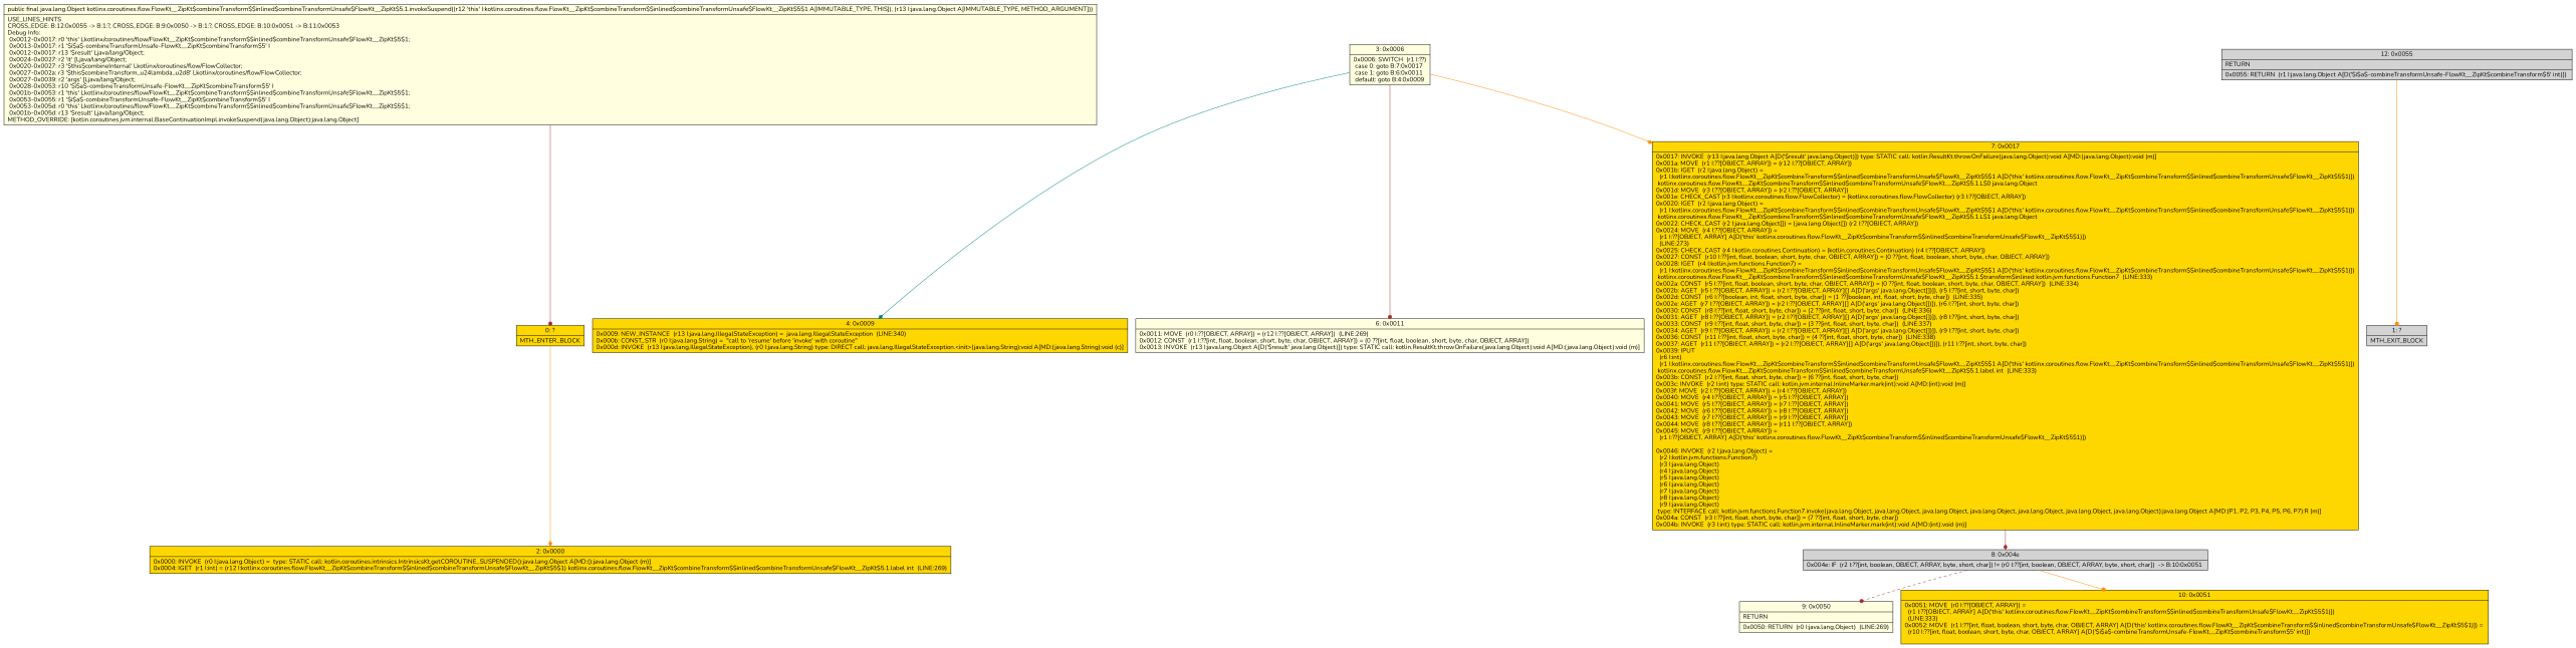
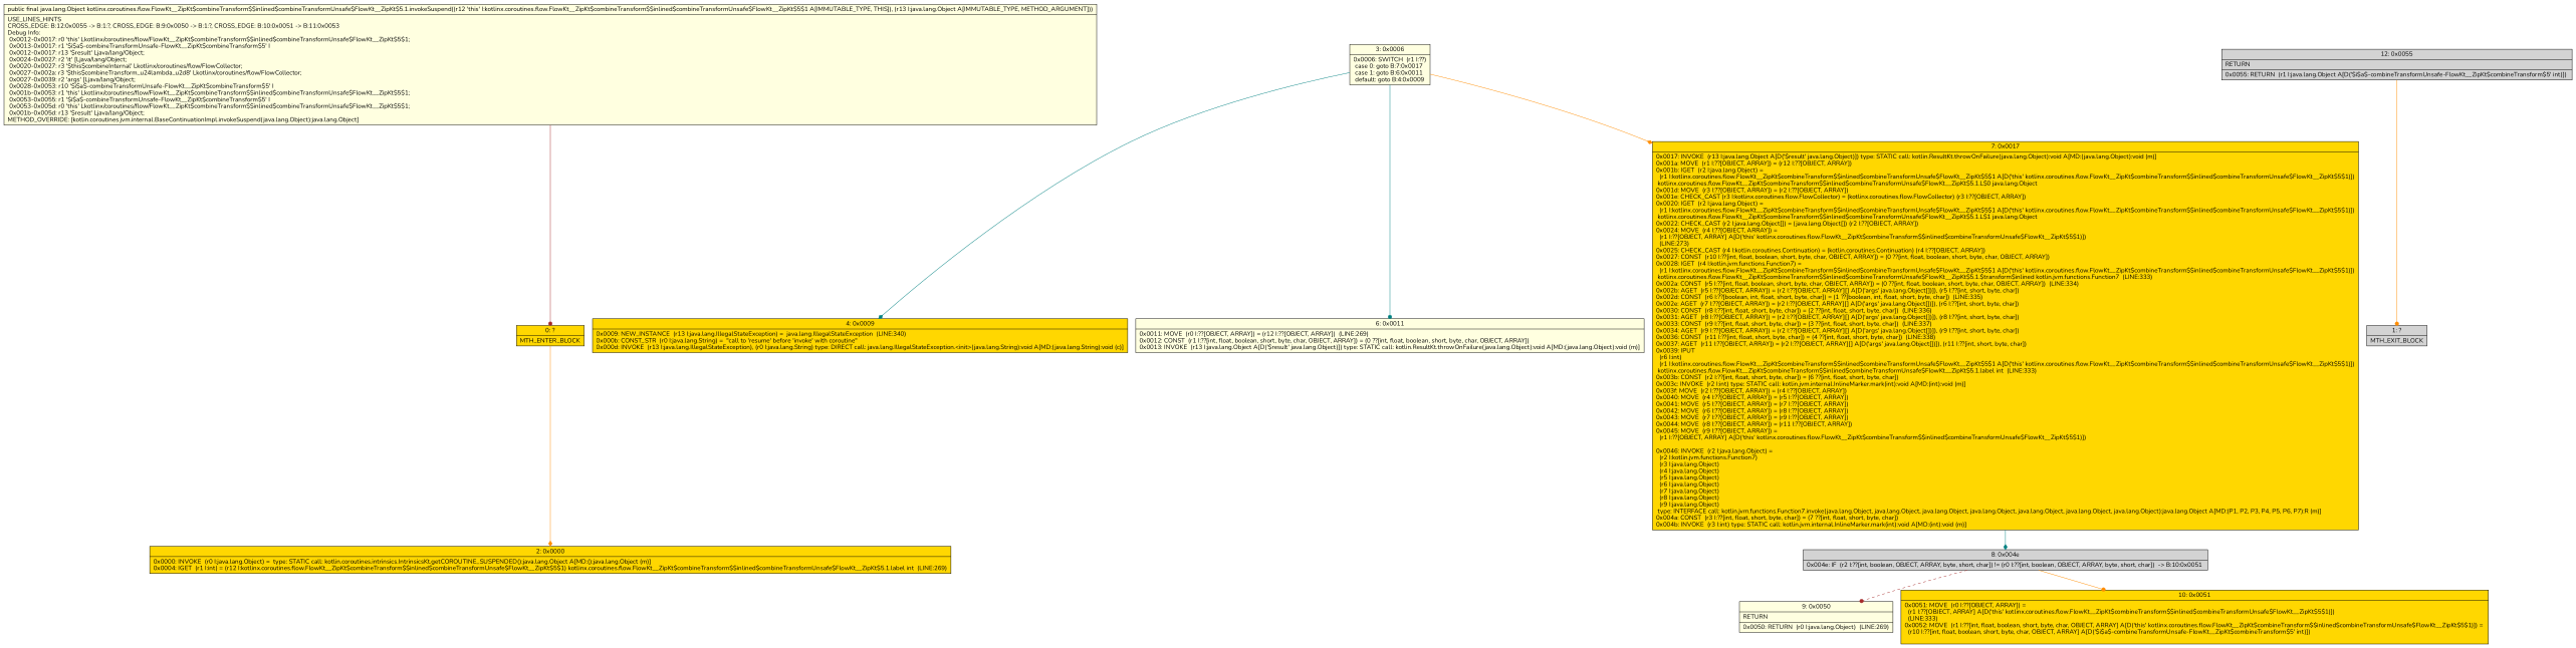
  digraph {
    fontname=Nunito
    node [fillcolor=gold fontname=Nunito shape=record style=filled]
    edge [arrowhead=dot color=darkorange fontname=Nunito]
    n1 [label="{0\:\ ?|MTH_ENTER_BLOCK\l}"]
    n2 [label="{2\:\ 0x0000|0x0000: INVOKE  (r0 I:java.lang.Object) =  type: STATIC call: kotlin.coroutines.intrinsics.IntrinsicsKt.getCOROUTINE_SUSPENDED():java.lang.Object A[MD:():java.lang.Object (m)]\l0x0004: IGET  (r1 I:int) = (r12 I:kotlinx.coroutines.flow.FlowKt__ZipKt$combineTransform$$inlined$combineTransformUnsafe$FlowKt__ZipKt$5$1) kotlinx.coroutines.flow.FlowKt__ZipKt$combineTransform$$inlined$combineTransformUnsafe$FlowKt__ZipKt$5.1.label int  (LINE:269)\l}"]
    n3 [fillcolor=lightyellow label="{3\:\ 0x0006|0x0006: SWITCH  (r1 I:??)\l case 0: goto B:7:0x0017\l case 1: goto B:6:0x0011\l default: goto B:4:0x0009 \l}"]
    n4 [label="{4\:\ 0x0009|0x0009: NEW_INSTANCE  (r13 I:java.lang.IllegalStateException) =  java.lang.IllegalStateException  (LINE:340)\l0x000b: CONST_STR  (r0 I:java.lang.String) =  \"call to 'resume' before 'invoke' with coroutine\" \l0x000d: INVOKE  (r13 I:java.lang.IllegalStateException), (r0 I:java.lang.String) type: DIRECT call: java.lang.IllegalStateException.\<init\>(java.lang.String):void A[MD:(java.lang.String):void (c)]\l}"]
    n5 [fillcolor=lightyellow label="{6\:\ 0x0011|0x0011: MOVE  (r0 I:??[OBJECT, ARRAY]) = (r12 I:??[OBJECT, ARRAY])  (LINE:269)\l0x0012: CONST  (r1 I:??[int, float, boolean, short, byte, char, OBJECT, ARRAY]) = (0 ??[int, float, boolean, short, byte, char, OBJECT, ARRAY]) \l0x0013: INVOKE  (r13 I:java.lang.Object A[D('$result' java.lang.Object)]) type: STATIC call: kotlin.ResultKt.throwOnFailure(java.lang.Object):void A[MD:(java.lang.Object):void (m)]\l}"]
    n6 [label="{7\:\ 0x0017|0x0017: INVOKE  (r13 I:java.lang.Object A[D('$result' java.lang.Object)]) type: STATIC call: kotlin.ResultKt.throwOnFailure(java.lang.Object):void A[MD:(java.lang.Object):void (m)]\l0x001a: MOVE  (r1 I:??[OBJECT, ARRAY]) = (r12 I:??[OBJECT, ARRAY]) \l0x001b: IGET  (r2 I:java.lang.Object) = \l  (r1 I:kotlinx.coroutines.flow.FlowKt__ZipKt$combineTransform$$inlined$combineTransformUnsafe$FlowKt__ZipKt$5$1 A[D('this' kotlinx.coroutines.flow.FlowKt__ZipKt$combineTransform$$inlined$combineTransformUnsafe$FlowKt__ZipKt$5$1)])\l kotlinx.coroutines.flow.FlowKt__ZipKt$combineTransform$$inlined$combineTransformUnsafe$FlowKt__ZipKt$5.1.L$0 java.lang.Object \l0x001d: MOVE  (r3 I:??[OBJECT, ARRAY]) = (r2 I:??[OBJECT, ARRAY]) \l0x001e: CHECK_CAST (r3 I:kotlinx.coroutines.flow.FlowCollector) = (kotlinx.coroutines.flow.FlowCollector) (r3 I:??[OBJECT, ARRAY]) \l0x0020: IGET  (r2 I:java.lang.Object) = \l  (r1 I:kotlinx.coroutines.flow.FlowKt__ZipKt$combineTransform$$inlined$combineTransformUnsafe$FlowKt__ZipKt$5$1 A[D('this' kotlinx.coroutines.flow.FlowKt__ZipKt$combineTransform$$inlined$combineTransformUnsafe$FlowKt__ZipKt$5$1)])\l kotlinx.coroutines.flow.FlowKt__ZipKt$combineTransform$$inlined$combineTransformUnsafe$FlowKt__ZipKt$5.1.L$1 java.lang.Object \l0x0022: CHECK_CAST (r2 I:java.lang.Object[]) = (java.lang.Object[]) (r2 I:??[OBJECT, ARRAY]) \l0x0024: MOVE  (r4 I:??[OBJECT, ARRAY]) = \l  (r1 I:??[OBJECT, ARRAY] A[D('this' kotlinx.coroutines.flow.FlowKt__ZipKt$combineTransform$$inlined$combineTransformUnsafe$FlowKt__ZipKt$5$1)])\l  (LINE:273)\l0x0025: CHECK_CAST (r4 I:kotlin.coroutines.Continuation) = (kotlin.coroutines.Continuation) (r4 I:??[OBJECT, ARRAY]) \l0x0027: CONST  (r10 I:??[int, float, boolean, short, byte, char, OBJECT, ARRAY]) = (0 ??[int, float, boolean, short, byte, char, OBJECT, ARRAY]) \l0x0028: IGET  (r4 I:kotlin.jvm.functions.Function7) = \l  (r1 I:kotlinx.coroutines.flow.FlowKt__ZipKt$combineTransform$$inlined$combineTransformUnsafe$FlowKt__ZipKt$5$1 A[D('this' kotlinx.coroutines.flow.FlowKt__ZipKt$combineTransform$$inlined$combineTransformUnsafe$FlowKt__ZipKt$5$1)])\l kotlinx.coroutines.flow.FlowKt__ZipKt$combineTransform$$inlined$combineTransformUnsafe$FlowKt__ZipKt$5.1.$transform$inlined kotlin.jvm.functions.Function7  (LINE:333)\l0x002a: CONST  (r5 I:??[int, float, boolean, short, byte, char, OBJECT, ARRAY]) = (0 ??[int, float, boolean, short, byte, char, OBJECT, ARRAY])  (LINE:334)\l0x002b: AGET  (r5 I:??[OBJECT, ARRAY]) = (r2 I:??[OBJECT, ARRAY][] A[D('args' java.lang.Object[])]), (r5 I:??[int, short, byte, char]) \l0x002d: CONST  (r6 I:??[boolean, int, float, short, byte, char]) = (1 ??[boolean, int, float, short, byte, char])  (LINE:335)\l0x002e: AGET  (r7 I:??[OBJECT, ARRAY]) = (r2 I:??[OBJECT, ARRAY][] A[D('args' java.lang.Object[])]), (r6 I:??[int, short, byte, char]) \l0x0030: CONST  (r8 I:??[int, float, short, byte, char]) = (2 ??[int, float, short, byte, char])  (LINE:336)\l0x0031: AGET  (r8 I:??[OBJECT, ARRAY]) = (r2 I:??[OBJECT, ARRAY][] A[D('args' java.lang.Object[])]), (r8 I:??[int, short, byte, char]) \l0x0033: CONST  (r9 I:??[int, float, short, byte, char]) = (3 ??[int, float, short, byte, char])  (LINE:337)\l0x0034: AGET  (r9 I:??[OBJECT, ARRAY]) = (r2 I:??[OBJECT, ARRAY][] A[D('args' java.lang.Object[])]), (r9 I:??[int, short, byte, char]) \l0x0036: CONST  (r11 I:??[int, float, short, byte, char]) = (4 ??[int, float, short, byte, char])  (LINE:338)\l0x0037: AGET  (r11 I:??[OBJECT, ARRAY]) = (r2 I:??[OBJECT, ARRAY][] A[D('args' java.lang.Object[])]), (r11 I:??[int, short, byte, char]) \l0x0039: IPUT  \l  (r6 I:int)\l  (r1 I:kotlinx.coroutines.flow.FlowKt__ZipKt$combineTransform$$inlined$combineTransformUnsafe$FlowKt__ZipKt$5$1 A[D('this' kotlinx.coroutines.flow.FlowKt__ZipKt$combineTransform$$inlined$combineTransformUnsafe$FlowKt__ZipKt$5$1)])\l kotlinx.coroutines.flow.FlowKt__ZipKt$combineTransform$$inlined$combineTransformUnsafe$FlowKt__ZipKt$5.1.label int  (LINE:333)\l0x003b: CONST  (r2 I:??[int, float, short, byte, char]) = (6 ??[int, float, short, byte, char]) \l0x003c: INVOKE  (r2 I:int) type: STATIC call: kotlin.jvm.internal.InlineMarker.mark(int):void A[MD:(int):void (m)]\l0x003f: MOVE  (r2 I:??[OBJECT, ARRAY]) = (r4 I:??[OBJECT, ARRAY]) \l0x0040: MOVE  (r4 I:??[OBJECT, ARRAY]) = (r5 I:??[OBJECT, ARRAY]) \l0x0041: MOVE  (r5 I:??[OBJECT, ARRAY]) = (r7 I:??[OBJECT, ARRAY]) \l0x0042: MOVE  (r6 I:??[OBJECT, ARRAY]) = (r8 I:??[OBJECT, ARRAY]) \l0x0043: MOVE  (r7 I:??[OBJECT, ARRAY]) = (r9 I:??[OBJECT, ARRAY]) \l0x0044: MOVE  (r8 I:??[OBJECT, ARRAY]) = (r11 I:??[OBJECT, ARRAY]) \l0x0045: MOVE  (r9 I:??[OBJECT, ARRAY]) = \l  (r1 I:??[OBJECT, ARRAY] A[D('this' kotlinx.coroutines.flow.FlowKt__ZipKt$combineTransform$$inlined$combineTransformUnsafe$FlowKt__ZipKt$5$1)])\l \l0x0046: INVOKE  (r2 I:java.lang.Object) = \l  (r2 I:kotlin.jvm.functions.Function7)\l  (r3 I:java.lang.Object)\l  (r4 I:java.lang.Object)\l  (r5 I:java.lang.Object)\l  (r6 I:java.lang.Object)\l  (r7 I:java.lang.Object)\l  (r8 I:java.lang.Object)\l  (r9 I:java.lang.Object)\l type: INTERFACE call: kotlin.jvm.functions.Function7.invoke(java.lang.Object, java.lang.Object, java.lang.Object, java.lang.Object, java.lang.Object, java.lang.Object, java.lang.Object):java.lang.Object A[MD:(P1, P2, P3, P4, P5, P6, P7):R (m)]\l0x004a: CONST  (r3 I:??[int, float, short, byte, char]) = (7 ??[int, float, short, byte, char]) \l0x004b: INVOKE  (r3 I:int) type: STATIC call: kotlin.jvm.internal.InlineMarker.mark(int):void A[MD:(int):void (m)]\l}"]
    n7 [fillcolor=lightgrey label="{8\:\ 0x004e|0x004e: IF  (r2 I:??[int, boolean, OBJECT, ARRAY, byte, short, char]) != (r0 I:??[int, boolean, OBJECT, ARRAY, byte, short, char])  \-\> B:10:0x0051 \l}"]
    n8 [fillcolor=lightgrey label="{1\:\ ?|MTH_EXIT_BLOCK\l}"]
    n9 [fillcolor=lightgrey label="{12\:\ 0x0055|RETURN\l|0x0055: RETURN  (r1 I:java.lang.Object A[D('$i$a$\-combineTransformUnsafe\-FlowKt__ZipKt$combineTransform$5' int)]) \l}"]
    n10 [fillcolor=lightyellow label="{9\:\ 0x0050|RETURN\l|0x0050: RETURN  (r0 I:java.lang.Object)  (LINE:269)\l}"]
    n11 [label="{10\:\ 0x0051|0x0051: MOVE  (r0 I:??[OBJECT, ARRAY]) = \l  (r1 I:??[OBJECT, ARRAY] A[D('this' kotlinx.coroutines.flow.FlowKt__ZipKt$combineTransform$$inlined$combineTransformUnsafe$FlowKt__ZipKt$5$1)])\l  (LINE:333)\l0x0052: MOVE  (r1 I:??[int, float, boolean, short, byte, char, OBJECT, ARRAY] A[D('this' kotlinx.coroutines.flow.FlowKt__ZipKt$combineTransform$$inlined$combineTransformUnsafe$FlowKt__ZipKt$5$1)]) = \l  (r10 I:??[int, float, boolean, short, byte, char, OBJECT, ARRAY] A[D('$i$a$\-combineTransformUnsafe\-FlowKt__ZipKt$combineTransform$5' int)])\l \l}"]
    n12 [fillcolor=lightyellow label="{public final java.lang.Object kotlinx.coroutines.flow.FlowKt__ZipKt$combineTransform$$inlined$combineTransformUnsafe$FlowKt__ZipKt$5.1.invokeSuspend((r12 'this' I:kotlinx.coroutines.flow.FlowKt__ZipKt$combineTransform$$inlined$combineTransformUnsafe$FlowKt__ZipKt$5$1 A[IMMUTABLE_TYPE, THIS]), (r13 I:java.lang.Object A[IMMUTABLE_TYPE, METHOD_ARGUMENT]))  | USE_LINES_HINTS\lCROSS_EDGE: B:12:0x0055 \-\> B:1:?, CROSS_EDGE: B:9:0x0050 \-\> B:1:?, CROSS_EDGE: B:10:0x0051 \-\> B:11:0x0053\lDebug Info:\l  0x0012\-0x0017: r0 'this' Lkotlinx\/coroutines\/flow\/FlowKt__ZipKt$combineTransform$$inlined$combineTransformUnsafe$FlowKt__ZipKt$5$1;\l  0x0013\-0x0017: r1 '$i$a$\-combineTransformUnsafe\-FlowKt__ZipKt$combineTransform$5' I\l  0x0012\-0x0017: r13 '$result' Ljava\/lang\/Object;\l  0x0024\-0x0027: r2 'it' [Ljava\/lang\/Object;\l  0x0020\-0x0027: r3 '$this$combineInternal' Lkotlinx\/coroutines\/flow\/FlowCollector;\l  0x0027\-0x002a: r3 '$this$combineTransform_u24lambda_u2d8' Lkotlinx\/coroutines\/flow\/FlowCollector;\l  0x0027\-0x0039: r2 'args' [Ljava\/lang\/Object;\l  0x0028\-0x0053: r10 '$i$a$\-combineTransformUnsafe\-FlowKt__ZipKt$combineTransform$5' I\l  0x001b\-0x0053: r1 'this' Lkotlinx\/coroutines\/flow\/FlowKt__ZipKt$combineTransform$$inlined$combineTransformUnsafe$FlowKt__ZipKt$5$1;\l  0x0053\-0x0055: r1 '$i$a$\-combineTransformUnsafe\-FlowKt__ZipKt$combineTransform$5' I\l  0x0053\-0x005d: r0 'this' Lkotlinx\/coroutines\/flow\/FlowKt__ZipKt$combineTransform$$inlined$combineTransformUnsafe$FlowKt__ZipKt$5$1;\l  0x001b\-0x005d: r13 '$result' Ljava\/lang\/Object;\lMETHOD_OVERRIDE: [kotlin.coroutines.jvm.internal.BaseContinuationImpl.invokeSuspend(java.lang.Object):java.lang.Object]\l}"]
    n1 -> n2 [arrowhead=diamond]
    n3 -> n4 [arrowhead=diamond color=teal]
-   n3 -> n5 [color=brown]
+   n3 -> n5 [color=teal]
    n3 -> n6 [arrowhead=diamond]
-   n6 -> n7 [arrowhead=diamond color=brown]
+   n6 -> n7 [arrowhead=diamond color=teal]
    n7 -> n10 [color=brown style=dashed]
    n7 -> n11
    n9 -> n8
    n12 -> n1 [color=brown]
  }
